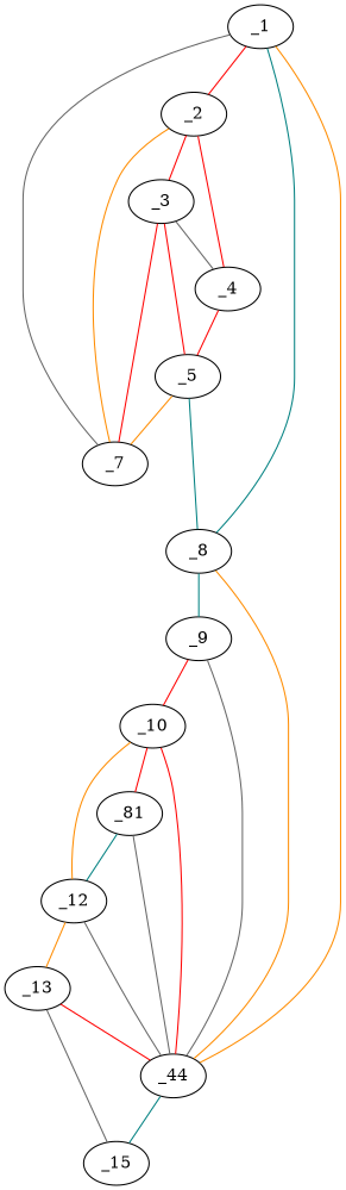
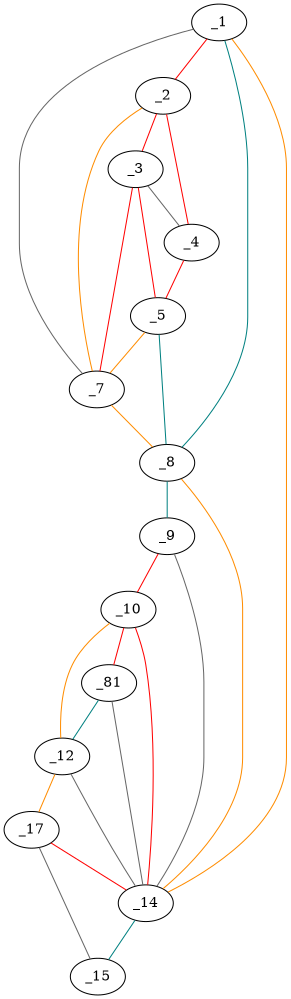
  graph {
    node [y=44]
    edge [color=red valence=1]
    _1 [x=2 y=63]
    _2 [x=14 y=53]
    _7 [x=37]
    _8 [x=41 y=43]
-   _14 [x=126 y=63 label=_44]
+   _14 [x=126 y=63]
    _4 [x=21 y=45]
    _3 [x=17 y=51]
    _5 [x=24]
    _9 [x=95 y=42]
    _15 [x=127 y=55]
    _10 [x=101 y=43]
    n12 [label=_81 x=105]
    _12 [x=112 y=45]
-   _13 [x=121 y=49]
+   _13 [x=121 y=49 label=_17]
    _1 -- _2
    _1 -- _7 [color=gray40 valence=2]
    _1 -- _8 [color=teal valence=2]
    _1 -- _14 [color=darkorange]
    _2 -- _7 [color=darkorange valence=2]
    _2 -- _4
    _2 -- _3
+   _7 -- _8 [color=darkorange]
    _8 -- _14 [color=darkorange valence=2]
    _8 -- _9 [color=teal]
    _14 -- _15 [color=teal]
    _4 -- _5
    _3 -- _7
    _3 -- _4 [color=gray40 valence=2]
    _3 -- _5
    _5 -- _7 [color=darkorange valence=2]
    _5 -- _8 [color=teal]
    _9 -- _14 [color=gray40 valence=2]
    _9 -- _10
    _10 -- _14
    _10 -- n12 [valence=2]
    _10 -- _12 [color=darkorange]
    n12 -- _14 [color=gray40]
    n12 -- _12 [color=teal valence=2]
    _12 -- _14 [color=gray40]
    _12 -- _13 [color=darkorange]
    _13 -- _14 [valence=2]
    _13 -- _15 [color=gray40]
  }
